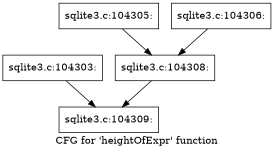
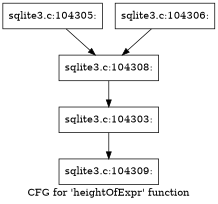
  digraph {
    label="CFG for 'heightOfExpr' function"
    node [shape=record]
    n1 [label="{sqlite3.c:104303:}"]
    n2 [label="{sqlite3.c:104309:}"]
    n3 [label="{sqlite3.c:104305:}"]
    n4 [label="{sqlite3.c:104308:}"]
    n5 [label="{sqlite3.c:104306:}"]
    n1 -> n2
    n3 -> n4
-   n4 -> n2
+   n4 -> n1
    n5 -> n4
  }
